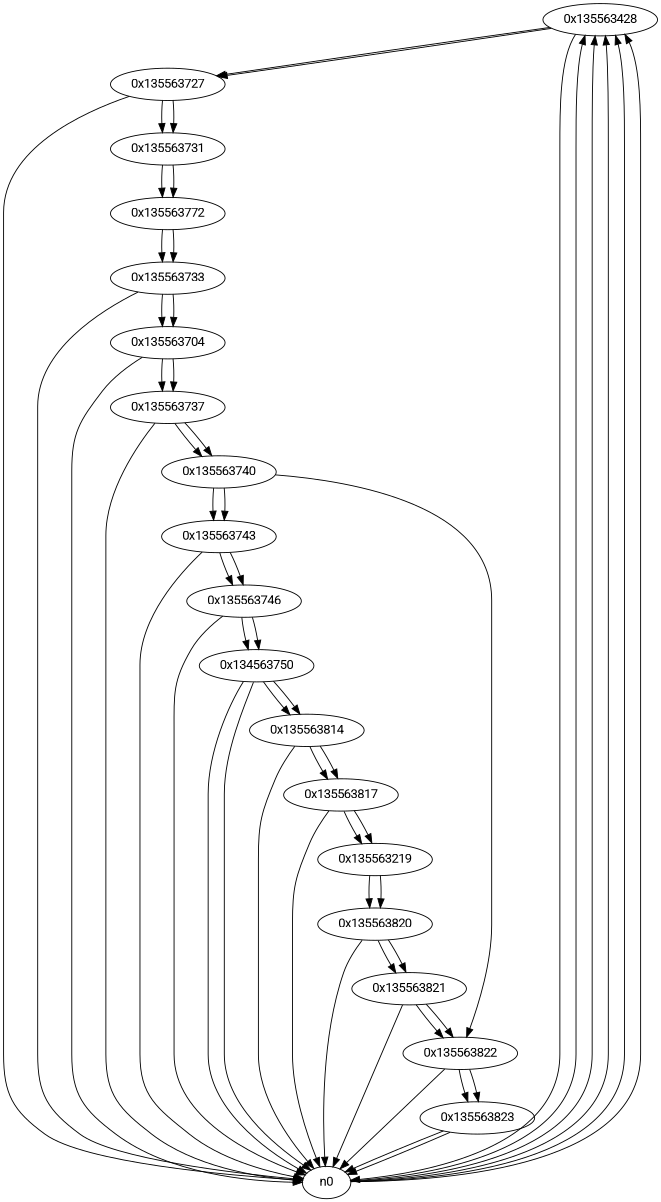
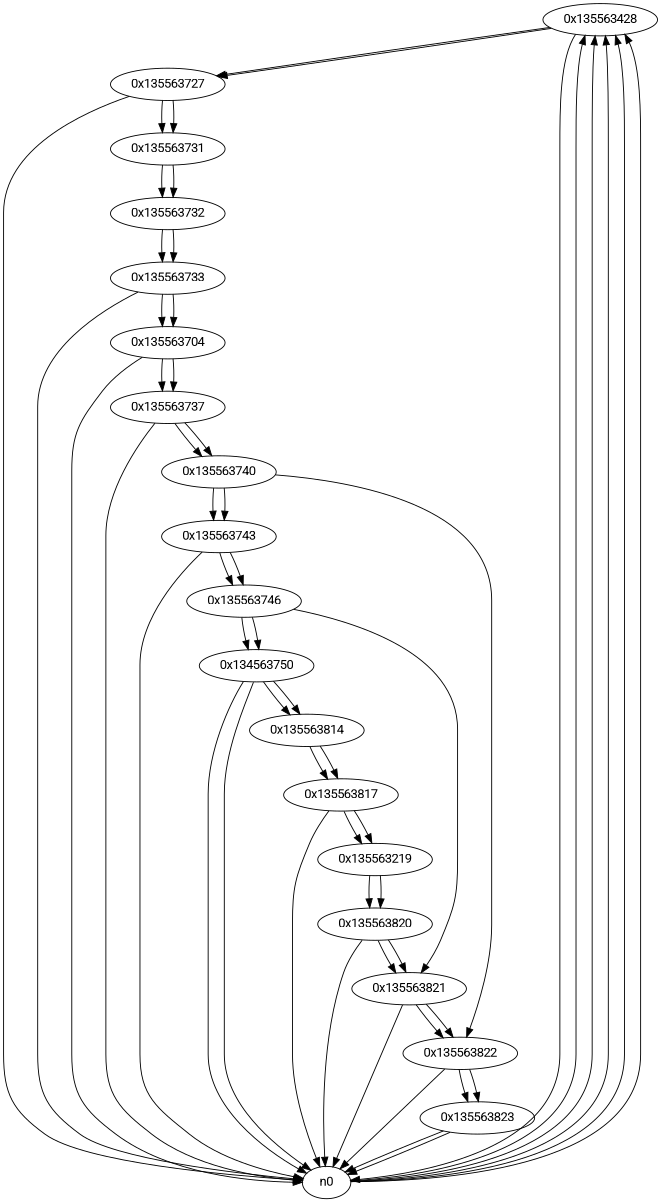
  digraph {
    fontname=Roboto
    node [fontname=Roboto]
    edge [fontname=Roboto]
    n1 [label="0x135563428"]
    n2 [label="0x135563727"]
    n0
    n3 [label="0x135563731"]
-   n4 [label="0x135563772"]
+   n4 [label="0x135563732"]
    n5 [label="0x135563733"]
    n6 [label="0x135563704"]
    n7 [label="0x135563737"]
    n8 [label="0x135563740"]
    n9 [label="0x135563743"]
    n17 [label="0x135563822"]
    n10 [label="0x135563746"]
    n11 [label="0x134563750"]
    n12 [label="0x135563814"]
    n13 [label="0x135563817"]
    n14 [label="0x135563219"]
    n15 [label="0x135563820"]
    n16 [label="0x135563821"]
    n18 [label="0x135563823"]
    n1 -> n2
    n1 -> n2
    n1 -> n0
    n2 -> n0
    n2 -> n3
    n2 -> n3
    n0 -> n1
    n0 -> n1
    n0 -> n1
    n0 -> n1
    n0 -> n1
    n3 -> n4
    n3 -> n4
    n4 -> n5
    n4 -> n5
    n5 -> n0
    n5 -> n6
    n5 -> n6
    n6 -> n0
    n6 -> n7
    n6 -> n7
    n7 -> n0
    n7 -> n8
    n7 -> n8
    n8 -> n9
    n8 -> n9
    n8 -> n17
    n9 -> n0
    n9 -> n10
    n9 -> n10
    n17 -> n0
    n17 -> n18
    n17 -> n18
-   n10 -> n0
+   n10 -> n16
    n10 -> n11
    n10 -> n11
    n11 -> n0
    n11 -> n0
    n11 -> n12
    n11 -> n12
-   n12 -> n0
    n12 -> n13
    n12 -> n13
    n13 -> n0
    n13 -> n14
    n13 -> n14
    n14 -> n15
    n14 -> n15
    n15 -> n0
    n15 -> n16
    n15 -> n16
    n16 -> n0
    n16 -> n17
    n16 -> n17
    n18 -> n0
    n18 -> n0
  }
